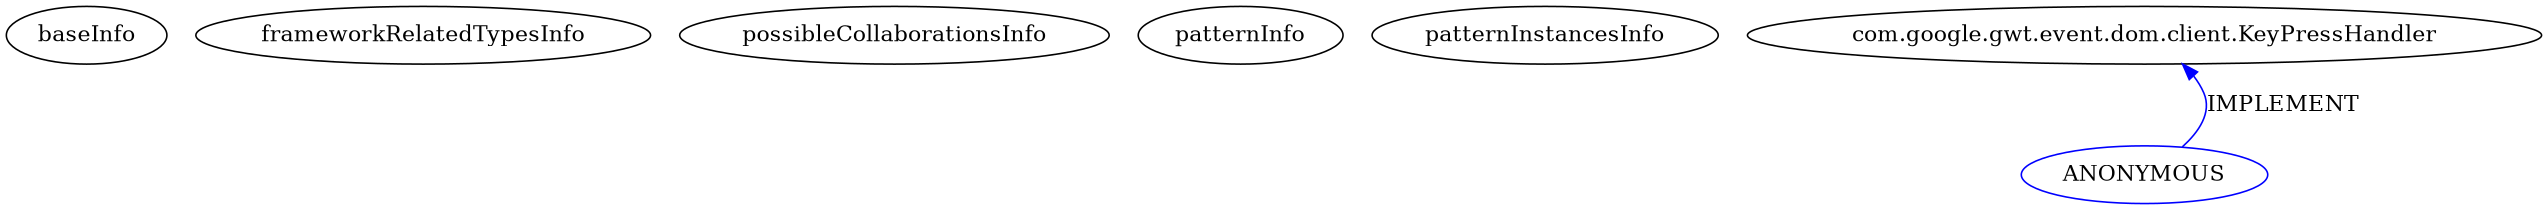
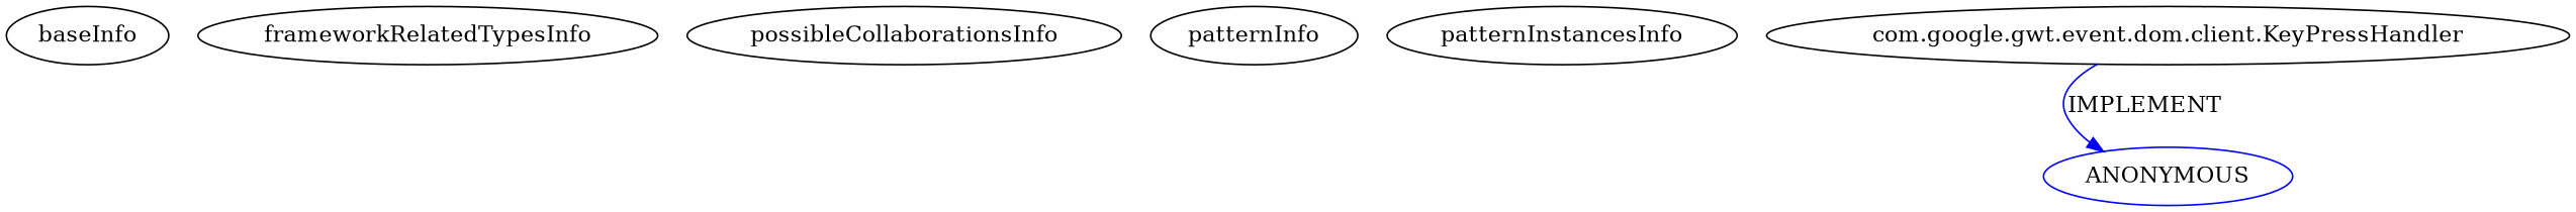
  digraph {
    baseInfo [category=pattern graphId=457 isAnonymous=false possibleRelation=false]
    frameworkRelatedTypesInfo
    possibleCollaborationsInfo
    patternInfo [frequency=2.0 patternRootClient=null]
    patternInstancesInfo [0="hmiguellima-ugat~/hmiguellima-ugat/ugat-master/src/org/ucp/ugat/client/common/ui/ModalDialog.java~ModalDialog~3054" 1="chrte-TemperatureWatcher~/chrte-TemperatureWatcher/TemperatureWatcher-master/src/com/google/gwt/sample/stockwatcher/client/TemperatureWatcher.java~TemperatureWatcher~1066"]
    n6 [isFrameworkType=false label="com.google.gwt.event.dom.client.KeyPressHandler" vertexType=FRAMEWORK_INTERFACE_TYPE]
    n7 [color=blue isFrameworkType=false label=ANONYMOUS vertexType=REFERENCE_ANONYMOUS_DECLARATION]
-   n7 -> n6 [color=blue label=IMPLEMENT]
+   n6 -> n7 [color=blue label=IMPLEMENT]
  }
